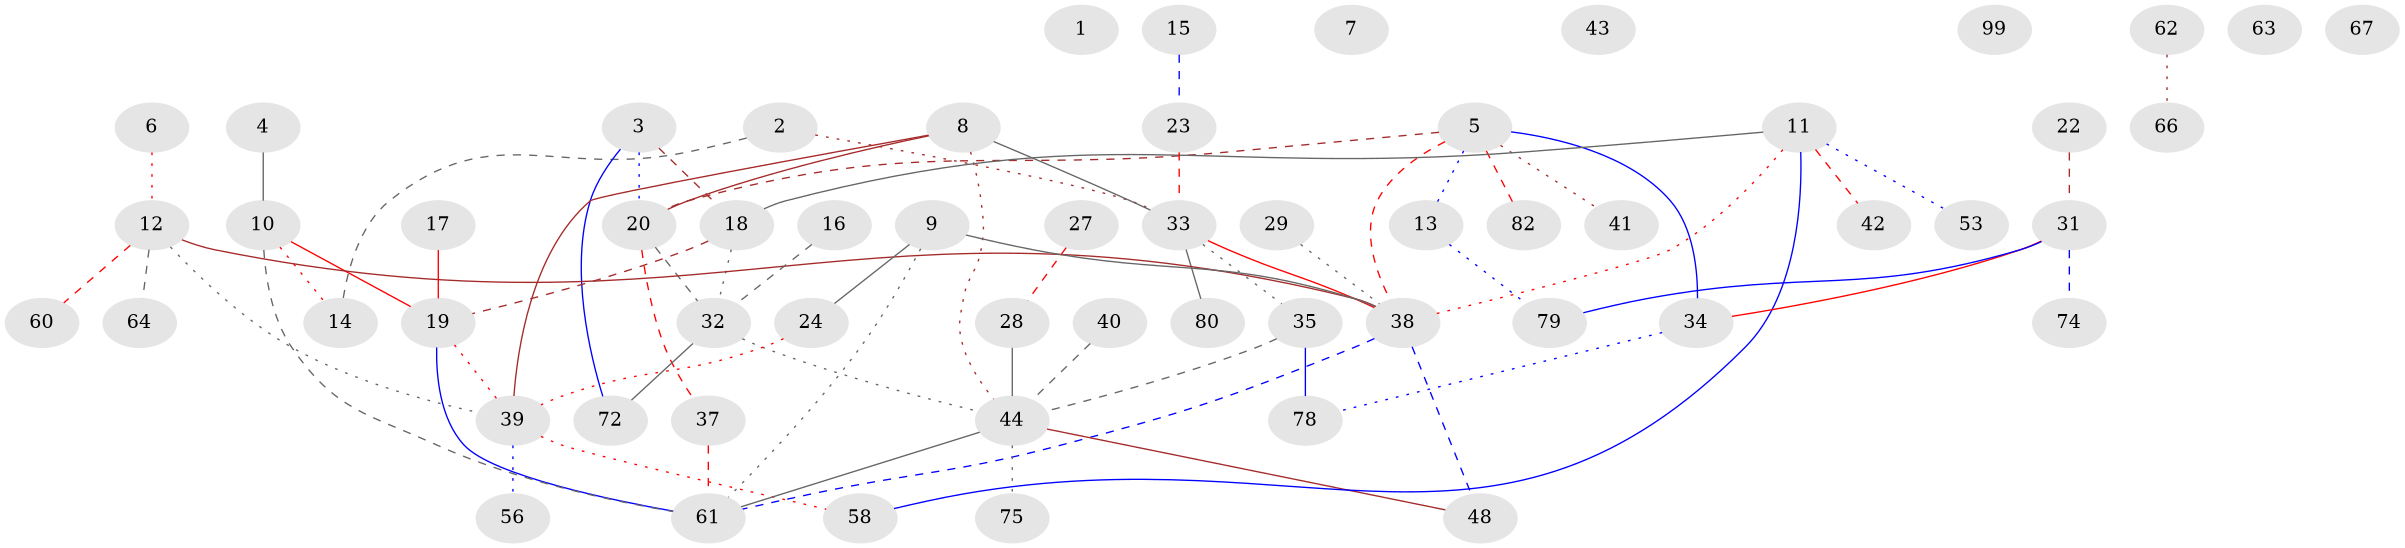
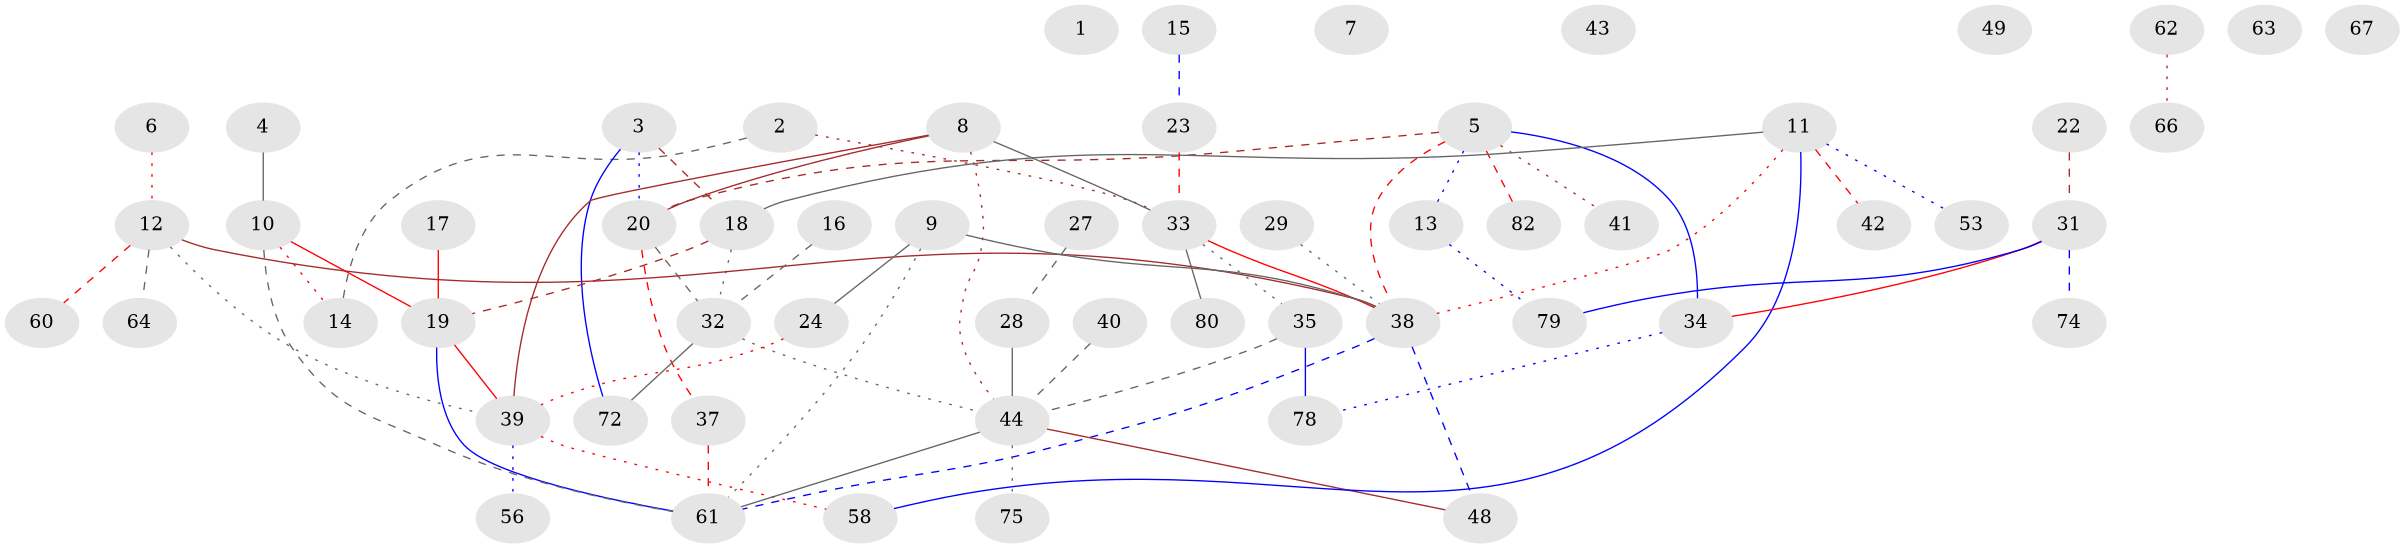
  graph {
    node [color=gray90 style=filled]
    edge [color=gray40 style=dashed]
    1
    14 [super="+50"]
    2
    33 [super="+59"]
    38 [super="+69"]
    35 [super="+77"]
    80
    3 [super="+68"]
    18 [super="+65"]
    20 [super="+76"]
    72
    19 [super="+26"]
    32 [super="+55"]
    37 [super="+46"]
    10 [super="+25"]
    61 [super="+81"]
    4
    5 [super="+36"]
    13 [super="+54"]
    34 [super="+57"]
    41
    82
    79
    78
    48
    12 [super="+21"]
    39 [super="+52"]
    60
    64
    6
    7
    8
    44 [super="+47"]
    58
    56
    75
    9 [super="+30"]
    24 [super="+73"]
    11 [super="+45"]
    42
    53
    15
    23
    16
    17
    31 [super="+70"]
    74
    22
    28 [super="+51"]
    27
    29
    40
    43
-   49 [label=99]
+   49
    62 [super="+71"]
    66
    63
    67
    2 -- 14
    2 -- 33 [color=brown style=dotted]
    33 -- 38 [color=red style=solid]
    33 -- 35 [style=dotted]
    33 -- 80 [style=solid]
    38 -- 61 [color=blue]
    38 -- 48 [color=blue]
    35 -- 78 [color=blue style=solid weight=2]
    35 -- 44
    3 -- 18 [color=brown]
    3 -- 20 [color=blue style=dotted]
    3 -- 72 [color=blue style=solid]
    18 -- 19 [color=brown]
    18 -- 32 [style=dotted]
    20 -- 32
    20 -- 37 [color=red]
    19 -- 61 [color=blue style=solid]
-   19 -- 39 [color=red style=dotted]
+   19 -- 39 [color=red style=solid]
    32 -- 72 [style=solid]
    32 -- 44 [style=dotted]
    37 -- 61 [color=red]
    10 -- 14 [color=red style=dotted]
    10 -- 19 [color=red style=solid]
    10 -- 61 [weight=2]
    4 -- 10 [style=solid]
    5 -- 38 [color=red]
    5 -- 20 [color=brown]
    5 -- 13 [color=blue style=dotted]
    5 -- 34 [color=blue style=solid]
    5 -- 41 [color=brown style=dotted]
    5 -- 82 [color=red]
    13 -- 79 [color=blue style=dotted]
    34 -- 78 [color=blue style=dotted]
    12 -- 38 [color=brown style=solid]
    12 -- 39 [style=dotted]
    12 -- 60 [color=red]
    12 -- 64
    39 -- 58 [color=red style=dotted]
    39 -- 56 [color=blue style=dotted]
    6 -- 12 [color=red style=dotted]
    8 -- 33 [style=solid]
    8 -- 20 [color=brown style=solid]
    8 -- 39 [color=brown style=solid]
    8 -- 44 [color=brown style=dotted]
    44 -- 61 [style=solid]
    44 -- 48 [color=brown style=solid]
    44 -- 75 [style=dotted]
    9 -- 38 [style=solid weight=2]
    9 -- 61 [style=dotted]
    9 -- 24 [style=solid]
    24 -- 39 [color=red style=dotted]
    11 -- 38 [color=red style=dotted]
    11 -- 18 [style=solid]
    11 -- 58 [color=blue style=solid]
    11 -- 42 [color=red]
    11 -- 53 [color=blue style=dotted]
    15 -- 23 [color=blue]
    23 -- 33 [color=red]
    16 -- 32
    17 -- 19 [color=red style=solid]
    31 -- 34 [color=red style=solid]
    31 -- 79 [color=blue style=solid]
    31 -- 74 [color=blue]
    22 -- 31 [color=brown]
    28 -- 44 [style=solid]
-   27 -- 28 [color=red]
+   27 -- 28
    29 -- 38 [style=dotted]
    40 -- 44
    62 -- 66 [color=brown style=dotted]
  }
